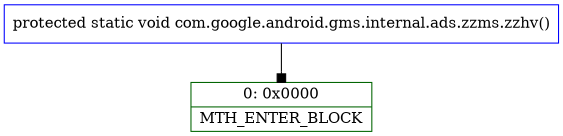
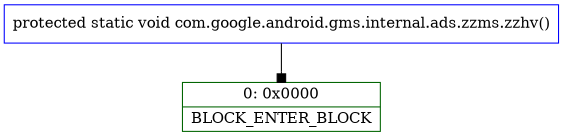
  digraph {
    node [shape=record]
-   n1 [color=darkgreen label="{0\:\ 0x0000|MTH_ENTER_BLOCK\l}"]
+   n1 [color=darkgreen label="{0\:\ 0x0000|BLOCK_ENTER_BLOCK\l}"]
    n2 [label="{protected static void com.google.android.gms.internal.ads.zzms.zzhv() }" color=blue]
    subgraph cluster_1 {
      label="R(0)"
    }
    n2 -> n1 [arrowhead=box]
  }
